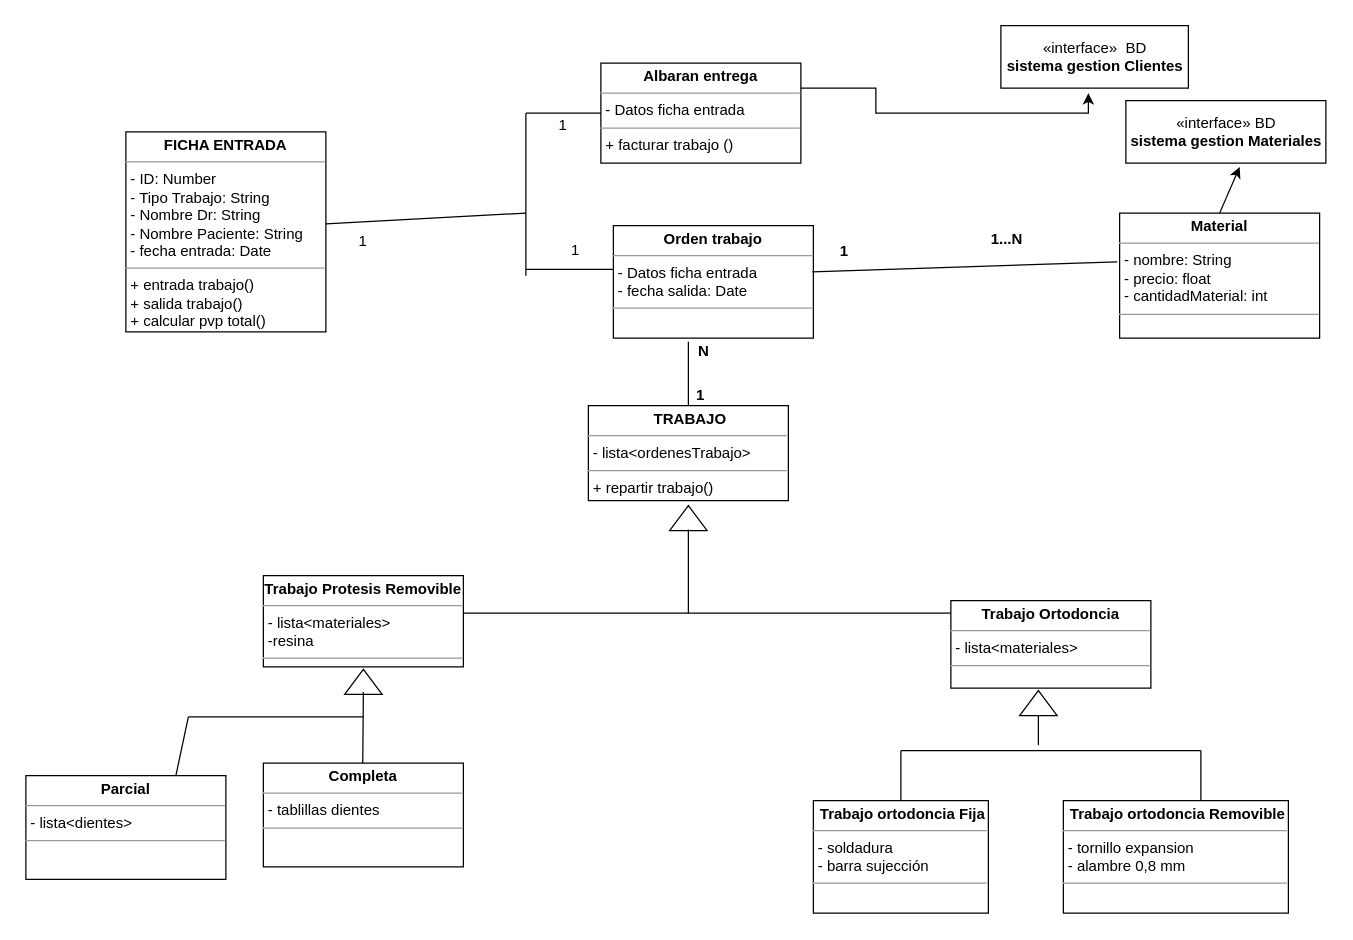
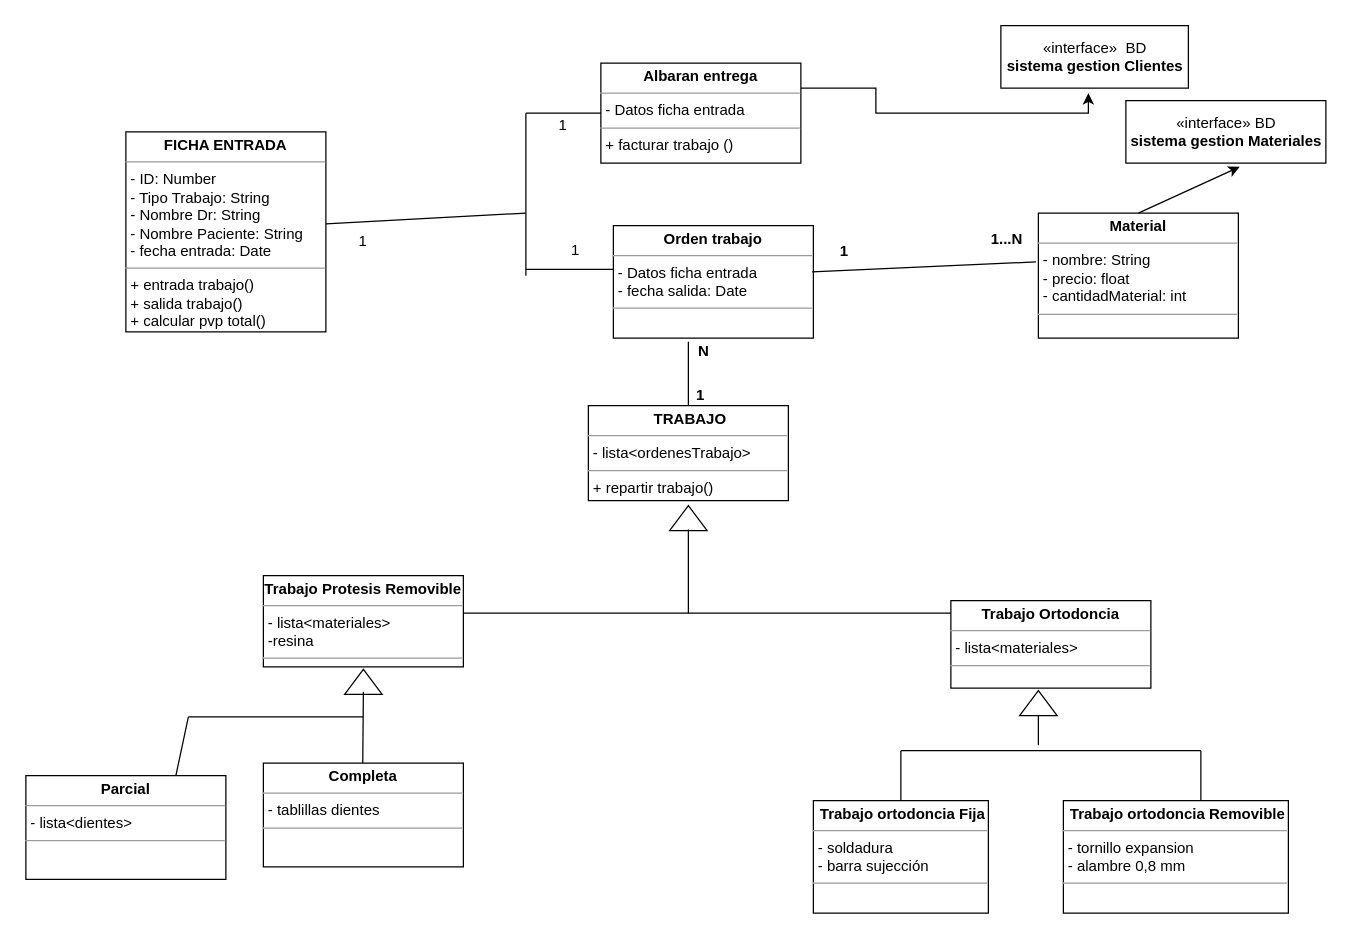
  <mxCell id="0" />
  <mxCell id="1" parent="0" />
  <mxCell id="2" value="&lt;p style=&quot;margin: 0px ; margin-top: 4px ; text-align: center&quot;&gt;&lt;b&gt;FICHA ENTRADA&lt;/b&gt;&lt;/p&gt;&lt;hr size=&quot;1&quot;&gt;&lt;p style=&quot;margin: 0px ; margin-left: 4px&quot;&gt;- ID: Number&lt;/p&gt;&lt;p style=&quot;margin: 0px ; margin-left: 4px&quot;&gt;- Tipo Trabajo: String&lt;/p&gt;&lt;p style=&quot;margin: 0px ; margin-left: 4px&quot;&gt;- Nombre Dr: String&lt;/p&gt;&lt;p style=&quot;margin: 0px ; margin-left: 4px&quot;&gt;- Nombre Paciente: String&lt;/p&gt;&lt;p style=&quot;margin: 0px ; margin-left: 4px&quot;&gt;- fecha entrada: Date&lt;/p&gt;&lt;hr size=&quot;1&quot;&gt;&lt;p style=&quot;margin: 0px ; margin-left: 4px&quot;&gt;+ entrada trabajo()&lt;/p&gt;&lt;p style=&quot;margin: 0px ; margin-left: 4px&quot;&gt;+ salida trabajo()&lt;/p&gt;&lt;p style=&quot;margin: 0px ; margin-left: 4px&quot;&gt;+ calcular pvp total()&lt;/p&gt;&lt;p style=&quot;margin: 0px ; margin-left: 4px&quot;&gt;&lt;br&gt;&lt;/p&gt;&lt;p style=&quot;margin: 0px ; margin-left: 4px&quot;&gt;&lt;br&gt;&lt;/p&gt;&lt;p style=&quot;margin: 0px ; margin-left: 4px&quot;&gt;&lt;br&gt;&lt;/p&gt;&lt;p style=&quot;margin: 0px ; margin-left: 4px&quot;&gt;&lt;br&gt;&lt;/p&gt;" style="verticalAlign=top;align=left;overflow=fill;fontSize=12;fontFamily=Helvetica;html=1;" parent="1" vertex="1"><mxGeometry x="100" y="105" width="160" height="160" as="geometry" /></mxCell>
  <mxCell id="3" style="edgeStyle=orthogonalEdgeStyle;rounded=0;orthogonalLoop=1;jettySize=auto;html=1;exitX=0.5;exitY=1;exitDx=0;exitDy=0;" parent="1" source="2" target="2" edge="1"><mxGeometry relative="1" as="geometry" /></mxCell>
  <mxCell id="4" value="&lt;p style=&quot;margin: 0px ; margin-top: 4px ; text-align: center&quot;&gt;&lt;b&gt;Albaran entrega&lt;/b&gt;&lt;/p&gt;&lt;hr size=&quot;1&quot;&gt;&lt;p style=&quot;margin: 0px ; margin-left: 4px&quot;&gt;- Datos ficha entrada&lt;/p&gt;&lt;hr size=&quot;1&quot;&gt;&lt;p style=&quot;margin: 0px ; margin-left: 4px&quot;&gt;+ facturar trabajo ()&lt;/p&gt;" style="verticalAlign=top;align=left;overflow=fill;fontSize=12;fontFamily=Helvetica;html=1;" parent="1" vertex="1"><mxGeometry x="480" y="50" width="160" height="80" as="geometry" /></mxCell>
  <mxCell id="5" value="&lt;p style=&quot;margin: 0px ; margin-top: 4px ; text-align: center&quot;&gt;&lt;b&gt;Orden trabajo&lt;/b&gt;&lt;/p&gt;&lt;hr size=&quot;1&quot;&gt;&lt;p style=&quot;margin: 0px ; margin-left: 4px&quot;&gt;- Datos ficha entrada&lt;/p&gt;&lt;p style=&quot;margin: 0px ; margin-left: 4px&quot;&gt;- fecha salida: Date&lt;/p&gt;&lt;hr size=&quot;1&quot;&gt;&lt;p style=&quot;margin: 0px ; margin-left: 4px&quot;&gt;&lt;br&gt;&lt;/p&gt;" style="verticalAlign=top;align=left;overflow=fill;fontSize=12;fontFamily=Helvetica;html=1;" parent="1" vertex="1"><mxGeometry x="490" y="180" width="160" height="90" as="geometry" /></mxCell>
  <mxCell id="6" value="" style="endArrow=none;html=1;exitX=1;exitY=0.46;exitDx=0;exitDy=0;exitPerimeter=0;" parent="1" source="2" edge="1"><mxGeometry width="50" height="50" relative="1" as="geometry"><mxPoint x="290" y="170" as="sourcePoint" /><mxPoint x="420" y="170" as="targetPoint" /></mxGeometry></mxCell>
  <mxCell id="7" value="&lt;p style=&quot;margin: 0px ; margin-top: 4px ; text-align: center&quot;&gt;&lt;b&gt;&amp;nbsp;Trabajo ortodoncia Fija&lt;/b&gt;&lt;/p&gt;&lt;hr size=&quot;1&quot;&gt;&lt;p style=&quot;margin: 0px ; margin-left: 4px&quot;&gt;- soldadura&lt;/p&gt;&lt;p style=&quot;margin: 0px ; margin-left: 4px&quot;&gt;- barra sujección&lt;/p&gt;&lt;hr size=&quot;1&quot;&gt;&lt;p style=&quot;margin: 0px ; margin-left: 4px&quot;&gt;&lt;br&gt;&lt;/p&gt;" style="verticalAlign=top;align=left;overflow=fill;fontSize=12;fontFamily=Helvetica;html=1;" parent="1" vertex="1"><mxGeometry x="650" y="640" width="140" height="90" as="geometry" /></mxCell>
- <mxCell id="8" value="&lt;p style=&quot;margin: 0px ; margin-top: 4px ; text-align: center&quot;&gt;&lt;b&gt;Material&lt;/b&gt;&lt;/p&gt;&lt;hr size=&quot;1&quot;&gt;&lt;p style=&quot;margin: 0px ; margin-left: 4px&quot;&gt;- nombre: String&lt;/p&gt;&lt;p style=&quot;margin: 0px ; margin-left: 4px&quot;&gt;- precio: float&lt;/p&gt;&lt;p style=&quot;margin: 0px ; margin-left: 4px&quot;&gt;- cantidadMaterial: int&lt;/p&gt;&lt;hr size=&quot;1&quot;&gt;&lt;p style=&quot;margin: 0px ; margin-left: 4px&quot;&gt;&lt;br&gt;&lt;/p&gt;" style="verticalAlign=top;align=left;overflow=fill;fontSize=12;fontFamily=Helvetica;html=1;" parent="1" vertex="1"><mxGeometry x="895" y="170" width="160" height="100" as="geometry" /></mxCell>
+ <mxCell id="8" value="&lt;p style=&quot;margin: 0px ; margin-top: 4px ; text-align: center&quot;&gt;&lt;b&gt;Material&lt;/b&gt;&lt;/p&gt;&lt;hr size=&quot;1&quot;&gt;&lt;p style=&quot;margin: 0px ; margin-left: 4px&quot;&gt;- nombre: String&lt;/p&gt;&lt;p style=&quot;margin: 0px ; margin-left: 4px&quot;&gt;- precio: float&lt;/p&gt;&lt;p style=&quot;margin: 0px ; margin-left: 4px&quot;&gt;- cantidadMaterial: int&lt;/p&gt;&lt;hr size=&quot;1&quot;&gt;&lt;p style=&quot;margin: 0px ; margin-left: 4px&quot;&gt;&lt;br&gt;&lt;/p&gt;" style="verticalAlign=top;align=left;overflow=fill;fontSize=12;fontFamily=Helvetica;html=1;" parent="1" vertex="1"><mxGeometry x="830" y="170" width="160" height="100" as="geometry" /></mxCell>
  <mxCell id="9" value="" style="triangle;whiteSpace=wrap;html=1;rotation=-90;" parent="1" vertex="1"><mxGeometry x="820" y="547" width="20" height="30" as="geometry" /></mxCell>
  <mxCell id="10" value="" style="endArrow=none;html=1;" parent="1" edge="1"><mxGeometry width="50" height="50" relative="1" as="geometry"><mxPoint x="720" y="600" as="sourcePoint" /><mxPoint x="960" y="600" as="targetPoint" /><Array as="points"><mxPoint x="820" y="600" /></Array></mxGeometry></mxCell>
  <mxCell id="11" value="" style="endArrow=none;html=1;exitX=0.5;exitY=0;exitDx=0;exitDy=0;" parent="1" source="7" edge="1"><mxGeometry width="50" height="50" relative="1" as="geometry"><mxPoint x="390" y="380" as="sourcePoint" /><mxPoint x="720" y="600" as="targetPoint" /></mxGeometry></mxCell>
  <mxCell id="12" value="" style="endArrow=none;html=1;" parent="1" edge="1"><mxGeometry width="50" height="50" relative="1" as="geometry"><mxPoint x="960" y="640" as="sourcePoint" /><mxPoint x="960" y="600" as="targetPoint" /></mxGeometry></mxCell>
  <mxCell id="13" value="&lt;p style=&quot;margin: 0px ; margin-top: 4px ; text-align: center&quot;&gt;&lt;b&gt;&amp;nbsp;Trabajo ortodoncia Removible&lt;/b&gt;&lt;/p&gt;&lt;hr size=&quot;1&quot;&gt;&lt;p style=&quot;margin: 0px ; margin-left: 4px&quot;&gt;- tornillo expansion&lt;/p&gt;&lt;p style=&quot;margin: 0px ; margin-left: 4px&quot;&gt;- alambre 0,8 mm&lt;/p&gt;&lt;hr size=&quot;1&quot;&gt;&lt;p style=&quot;margin: 0px ; margin-left: 4px&quot;&gt;&lt;br&gt;&lt;/p&gt;" style="verticalAlign=top;align=left;overflow=fill;fontSize=12;fontFamily=Helvetica;html=1;" parent="1" vertex="1"><mxGeometry x="850" y="640" width="180" height="90" as="geometry" /></mxCell>
  <mxCell id="14" value="" style="endArrow=none;html=1;exitX=-0.012;exitY=0.39;exitDx=0;exitDy=0;exitPerimeter=0;entryX=0.994;entryY=0.411;entryDx=0;entryDy=0;entryPerimeter=0;" parent="1" source="8" target="5" edge="1"><mxGeometry width="50" height="50" relative="1" as="geometry"><mxPoint x="550" y="560" as="sourcePoint" /><mxPoint x="690" y="330" as="targetPoint" /></mxGeometry></mxCell>
  <mxCell id="15" value="1...N" style="text;align=center;fontStyle=1;verticalAlign=middle;spacingLeft=3;spacingRight=3;strokeColor=none;rotatable=0;points=[[0,0.5],[1,0.5]];portConstraint=eastwest;" parent="1" vertex="1"><mxGeometry x="790" y="180" width="30" height="20" as="geometry" /></mxCell>
  <mxCell id="16" value="N" style="text;align=center;fontStyle=1;verticalAlign=middle;spacingLeft=3;spacingRight=3;strokeColor=none;rotatable=0;points=[[0,0.5],[1,0.5]];portConstraint=eastwest;" parent="1" vertex="1"><mxGeometry x="547.5" y="270" width="30" height="20" as="geometry" /></mxCell>
  <mxCell id="17" value="" style="endArrow=none;html=1;" parent="1" edge="1"><mxGeometry width="50" height="50" relative="1" as="geometry"><mxPoint x="420" y="90" as="sourcePoint" /><mxPoint x="480" y="90" as="targetPoint" /></mxGeometry></mxCell>
  <mxCell id="18" value="" style="endArrow=none;html=1;" parent="1" edge="1"><mxGeometry width="50" height="50" relative="1" as="geometry"><mxPoint x="420" y="215" as="sourcePoint" /><mxPoint x="490" y="215" as="targetPoint" /></mxGeometry></mxCell>
  <mxCell id="19" value="" style="endArrow=none;html=1;" parent="1" edge="1"><mxGeometry width="50" height="50" relative="1" as="geometry"><mxPoint x="420" y="220" as="sourcePoint" /><mxPoint x="420" y="90" as="targetPoint" /></mxGeometry></mxCell>
  <mxCell id="20" value="1" style="text;html=1;strokeColor=none;fillColor=none;align=center;verticalAlign=middle;whiteSpace=wrap;rounded=0;" parent="1" vertex="1"><mxGeometry x="270" y="183" width="40" height="20" as="geometry" /></mxCell>
  <mxCell id="21" value="1" style="text;html=1;strokeColor=none;fillColor=none;align=center;verticalAlign=middle;whiteSpace=wrap;rounded=0;" parent="1" vertex="1"><mxGeometry x="430" y="90" width="40" height="20" as="geometry" /></mxCell>
  <mxCell id="22" value="1" style="text;html=1;strokeColor=none;fillColor=none;align=center;verticalAlign=middle;whiteSpace=wrap;rounded=0;" parent="1" vertex="1"><mxGeometry x="440" y="190" width="40" height="20" as="geometry" /></mxCell>
  <mxCell id="23" value="" style="endArrow=none;html=1;" parent="1" edge="1"><mxGeometry width="50" height="50" relative="1" as="geometry"><mxPoint x="830" y="572" as="sourcePoint" /><mxPoint x="830" y="572" as="targetPoint" /><Array as="points"><mxPoint x="830" y="600" /><mxPoint x="830" y="582" /></Array></mxGeometry></mxCell>
  <mxCell id="24" value="&lt;p style=&quot;margin: 0px ; margin-top: 4px ; text-align: center&quot;&gt;&lt;b&gt;Trabajo Ortodoncia&lt;/b&gt;&lt;/p&gt;&lt;hr size=&quot;1&quot;&gt;&lt;p style=&quot;margin: 0px ; margin-left: 4px&quot;&gt;- lista&amp;lt;materiales&amp;gt;&lt;/p&gt;&lt;hr size=&quot;1&quot;&gt;&lt;p style=&quot;margin: 0px ; margin-left: 4px&quot;&gt;&lt;br&gt;&lt;/p&gt;" style="verticalAlign=top;align=left;overflow=fill;fontSize=12;fontFamily=Helvetica;html=1;" parent="1" vertex="1"><mxGeometry x="760" y="480" width="160" height="70" as="geometry" /></mxCell>
  <mxCell id="25" value="" style="endArrow=none;html=1;entryX=0.375;entryY=1.033;entryDx=0;entryDy=0;entryPerimeter=0;" parent="1" target="5" edge="1"><mxGeometry width="50" height="50" relative="1" as="geometry"><mxPoint x="550" y="330" as="sourcePoint" /><mxPoint x="540" y="300" as="targetPoint" /></mxGeometry></mxCell>
  <mxCell id="26" value="1" style="text;align=center;fontStyle=1;verticalAlign=middle;spacingLeft=3;spacingRight=3;strokeColor=none;rotatable=0;points=[[0,0.5],[1,0.5]];portConstraint=eastwest;" parent="1" vertex="1"><mxGeometry x="547.5" y="295" width="25" height="40" as="geometry" /></mxCell>
  <mxCell id="27" value="1" style="text;align=center;fontStyle=1;verticalAlign=middle;spacingLeft=3;spacingRight=3;strokeColor=none;rotatable=0;points=[[0,0.5],[1,0.5]];portConstraint=eastwest;" parent="1" vertex="1"><mxGeometry x="660" y="190" width="30" height="20" as="geometry" /></mxCell>
  <mxCell id="28" value="&lt;p style=&quot;margin: 0px ; margin-top: 4px ; text-align: center&quot;&gt;&lt;b&gt;&amp;nbsp;TRABAJO&lt;/b&gt;&lt;/p&gt;&lt;hr size=&quot;1&quot;&gt;&lt;p style=&quot;margin: 0px ; margin-left: 4px&quot;&gt;- lista&amp;lt;ordenesTrabajo&amp;gt;&lt;/p&gt;&lt;hr size=&quot;1&quot;&gt;&lt;p style=&quot;margin: 0px ; margin-left: 4px&quot;&gt;+ repartir trabajo()&lt;/p&gt;" style="verticalAlign=top;align=left;overflow=fill;fontSize=12;fontFamily=Helvetica;html=1;" parent="1" vertex="1"><mxGeometry x="470" y="324" width="160" height="76" as="geometry" /></mxCell>
  <mxCell id="29" value="" style="endArrow=none;html=1;rounded=0;" parent="1" edge="1"><mxGeometry relative="1" as="geometry"><mxPoint x="370" y="490" as="sourcePoint" /><mxPoint x="760" y="490" as="targetPoint" /></mxGeometry></mxCell>
  <mxCell id="30" value="&lt;p style=&quot;margin: 0px ; margin-top: 4px ; text-align: center&quot;&gt;&lt;b&gt;Trabajo Protesis Removible&lt;/b&gt;&lt;/p&gt;&lt;hr size=&quot;1&quot;&gt;&lt;p style=&quot;margin: 0px ; margin-left: 4px&quot;&gt;- lista&amp;lt;materiales&amp;gt;&lt;/p&gt;&lt;p style=&quot;margin: 0px ; margin-left: 4px&quot;&gt;-resina&lt;/p&gt;&lt;hr size=&quot;1&quot;&gt;&lt;p style=&quot;margin: 0px ; margin-left: 4px&quot;&gt;&lt;br&gt;&lt;/p&gt;" style="verticalAlign=top;align=left;overflow=fill;fontSize=12;fontFamily=Helvetica;html=1;" parent="1" vertex="1"><mxGeometry x="210" y="460" width="160" height="73" as="geometry" /></mxCell>
  <mxCell id="31" value="&lt;p style=&quot;margin: 0px ; margin-top: 4px ; text-align: center&quot;&gt;&lt;b&gt;Completa&lt;/b&gt;&lt;/p&gt;&lt;hr size=&quot;1&quot;&gt;&lt;p style=&quot;margin: 0px ; margin-left: 4px&quot;&gt;- tablillas dientes&lt;/p&gt;&lt;hr size=&quot;1&quot;&gt;&lt;p style=&quot;margin: 0px ; margin-left: 4px&quot;&gt;&lt;br&gt;&lt;/p&gt;" style="verticalAlign=top;align=left;overflow=fill;fontSize=12;fontFamily=Helvetica;html=1;" parent="1" vertex="1"><mxGeometry x="210" y="610" width="160" height="83" as="geometry" /></mxCell>
  <mxCell id="32" value="" style="triangle;whiteSpace=wrap;html=1;rotation=-90;" parent="1" vertex="1"><mxGeometry x="280" y="530" width="20" height="30" as="geometry" /></mxCell>
  <mxCell id="33" value="" style="endArrow=none;html=1;rounded=0;" parent="1" edge="1"><mxGeometry relative="1" as="geometry"><mxPoint x="150" y="573" as="sourcePoint" /><mxPoint x="290" y="573" as="targetPoint" /></mxGeometry></mxCell>
  <mxCell id="34" value="" style="endArrow=none;html=1;rounded=0;" parent="1" edge="1"><mxGeometry relative="1" as="geometry"><mxPoint x="289.5" y="610" as="sourcePoint" /><mxPoint x="290" y="553" as="targetPoint" /></mxGeometry></mxCell>
  <mxCell id="35" value="&lt;p style=&quot;margin: 0px ; margin-top: 4px ; text-align: center&quot;&gt;&lt;b&gt;Parcial&lt;/b&gt;&lt;/p&gt;&lt;hr size=&quot;1&quot;&gt;&lt;p style=&quot;margin: 0px ; margin-left: 4px&quot;&gt;- lista&amp;lt;dientes&amp;gt;&lt;/p&gt;&lt;hr size=&quot;1&quot;&gt;&lt;p style=&quot;margin: 0px ; margin-left: 4px&quot;&gt;&lt;br&gt;&lt;/p&gt;" style="verticalAlign=top;align=left;overflow=fill;fontSize=12;fontFamily=Helvetica;html=1;" parent="1" vertex="1"><mxGeometry x="20" y="620" width="160" height="83" as="geometry" /></mxCell>
  <mxCell id="36" value="" style="endArrow=none;html=1;rounded=0;exitX=0.75;exitY=0;exitDx=0;exitDy=0;" parent="1" source="35" edge="1"><mxGeometry relative="1" as="geometry"><mxPoint x="110" y="543" as="sourcePoint" /><mxPoint x="150" y="573" as="targetPoint" /></mxGeometry></mxCell>
  <mxCell id="37" value="" style="edgeStyle=orthogonalEdgeStyle;rounded=0;orthogonalLoop=1;jettySize=auto;html=1;exitX=1;exitY=0.25;exitDx=0;exitDy=0;" parent="1" source="4" edge="1"><mxGeometry relative="1" as="geometry"><mxPoint x="700" y="70" as="sourcePoint" /><mxPoint x="870" y="74" as="targetPoint" /><Array as="points"><mxPoint x="700" y="70" /><mxPoint x="700" y="90" /><mxPoint x="870" y="90" /></Array></mxGeometry></mxCell>
  <mxCell id="38" value="«interface»&amp;nbsp; BD&lt;br&gt;&lt;b&gt;sistema gestion Clientes&lt;/b&gt;" style="html=1;" parent="1" vertex="1"><mxGeometry x="800" y="20" width="150" height="50" as="geometry" /></mxCell>
  <mxCell id="39" value="«interface» BD&lt;br&gt;&lt;b&gt;sistema gestion Materiales&lt;/b&gt;" style="html=1;" parent="1" vertex="1"><mxGeometry x="900" y="80" width="160" height="50" as="geometry" /></mxCell>
  <mxCell id="40" value="" style="endArrow=classic;html=1;entryX=0.569;entryY=1.06;entryDx=0;entryDy=0;entryPerimeter=0;exitX=0.5;exitY=0;exitDx=0;exitDy=0;" parent="1" source="8" target="39" edge="1"><mxGeometry width="50" height="50" relative="1" as="geometry"><mxPoint x="990" y="200" as="sourcePoint" /><mxPoint x="1040" y="150" as="targetPoint" /></mxGeometry></mxCell>
  <mxCell id="41" value="" style="triangle;whiteSpace=wrap;html=1;rotation=-90;" vertex="1" parent="1"><mxGeometry x="540" y="399" width="20" height="30" as="geometry" /></mxCell>
  <mxCell id="42" value="" style="endArrow=none;html=1;rounded=0;" edge="1" parent="1"><mxGeometry relative="1" as="geometry"><mxPoint x="550" y="490" as="sourcePoint" /><mxPoint x="550" y="423" as="targetPoint" /></mxGeometry></mxCell>
